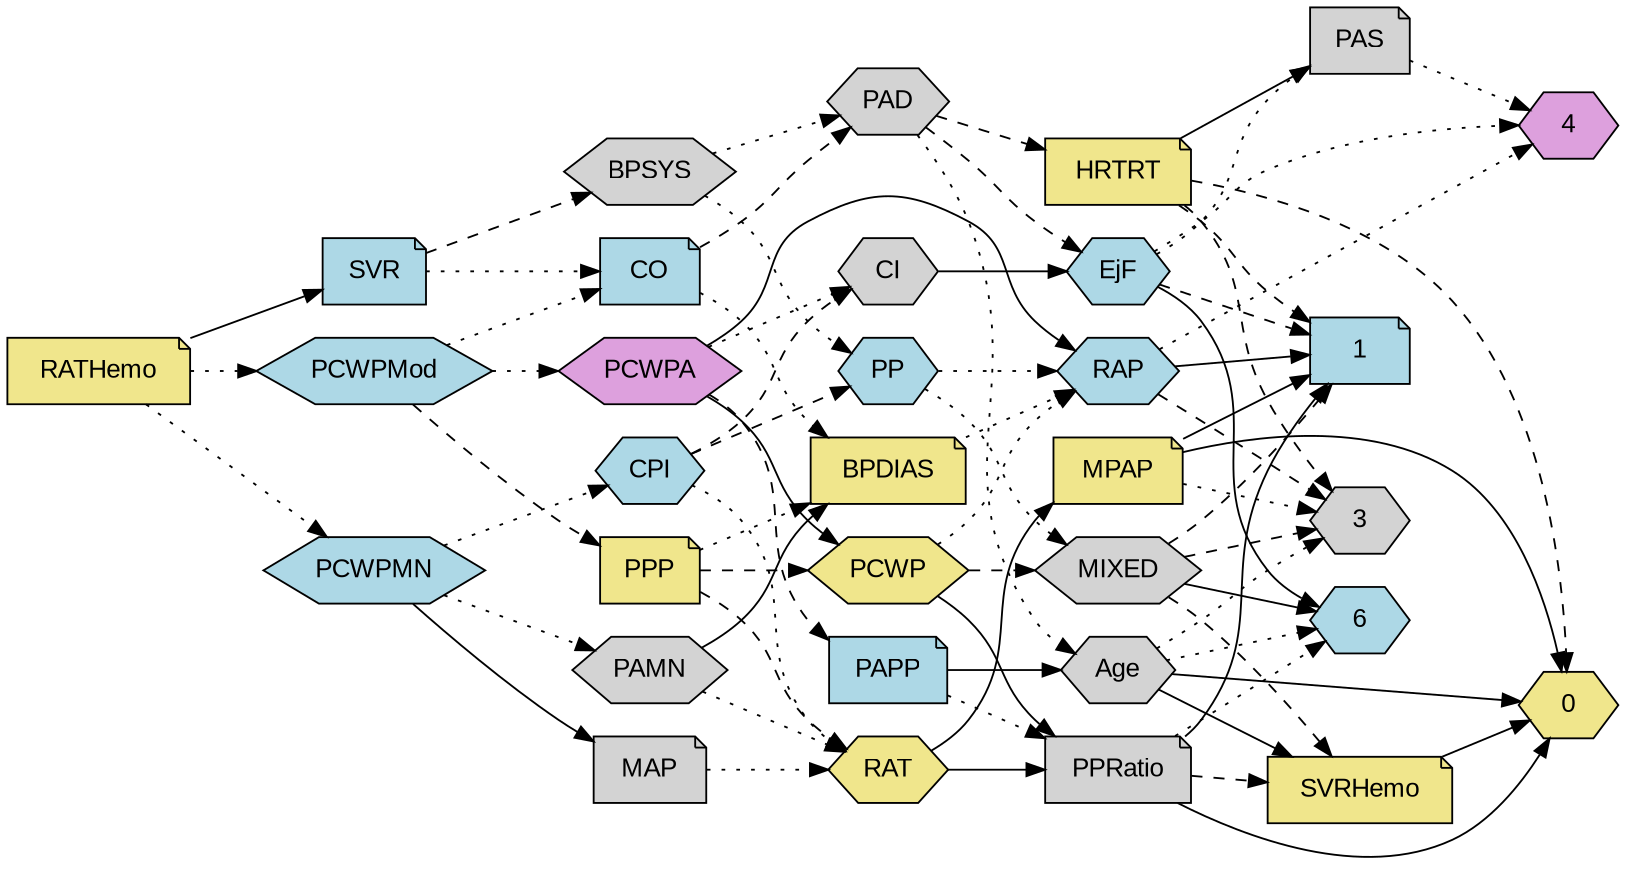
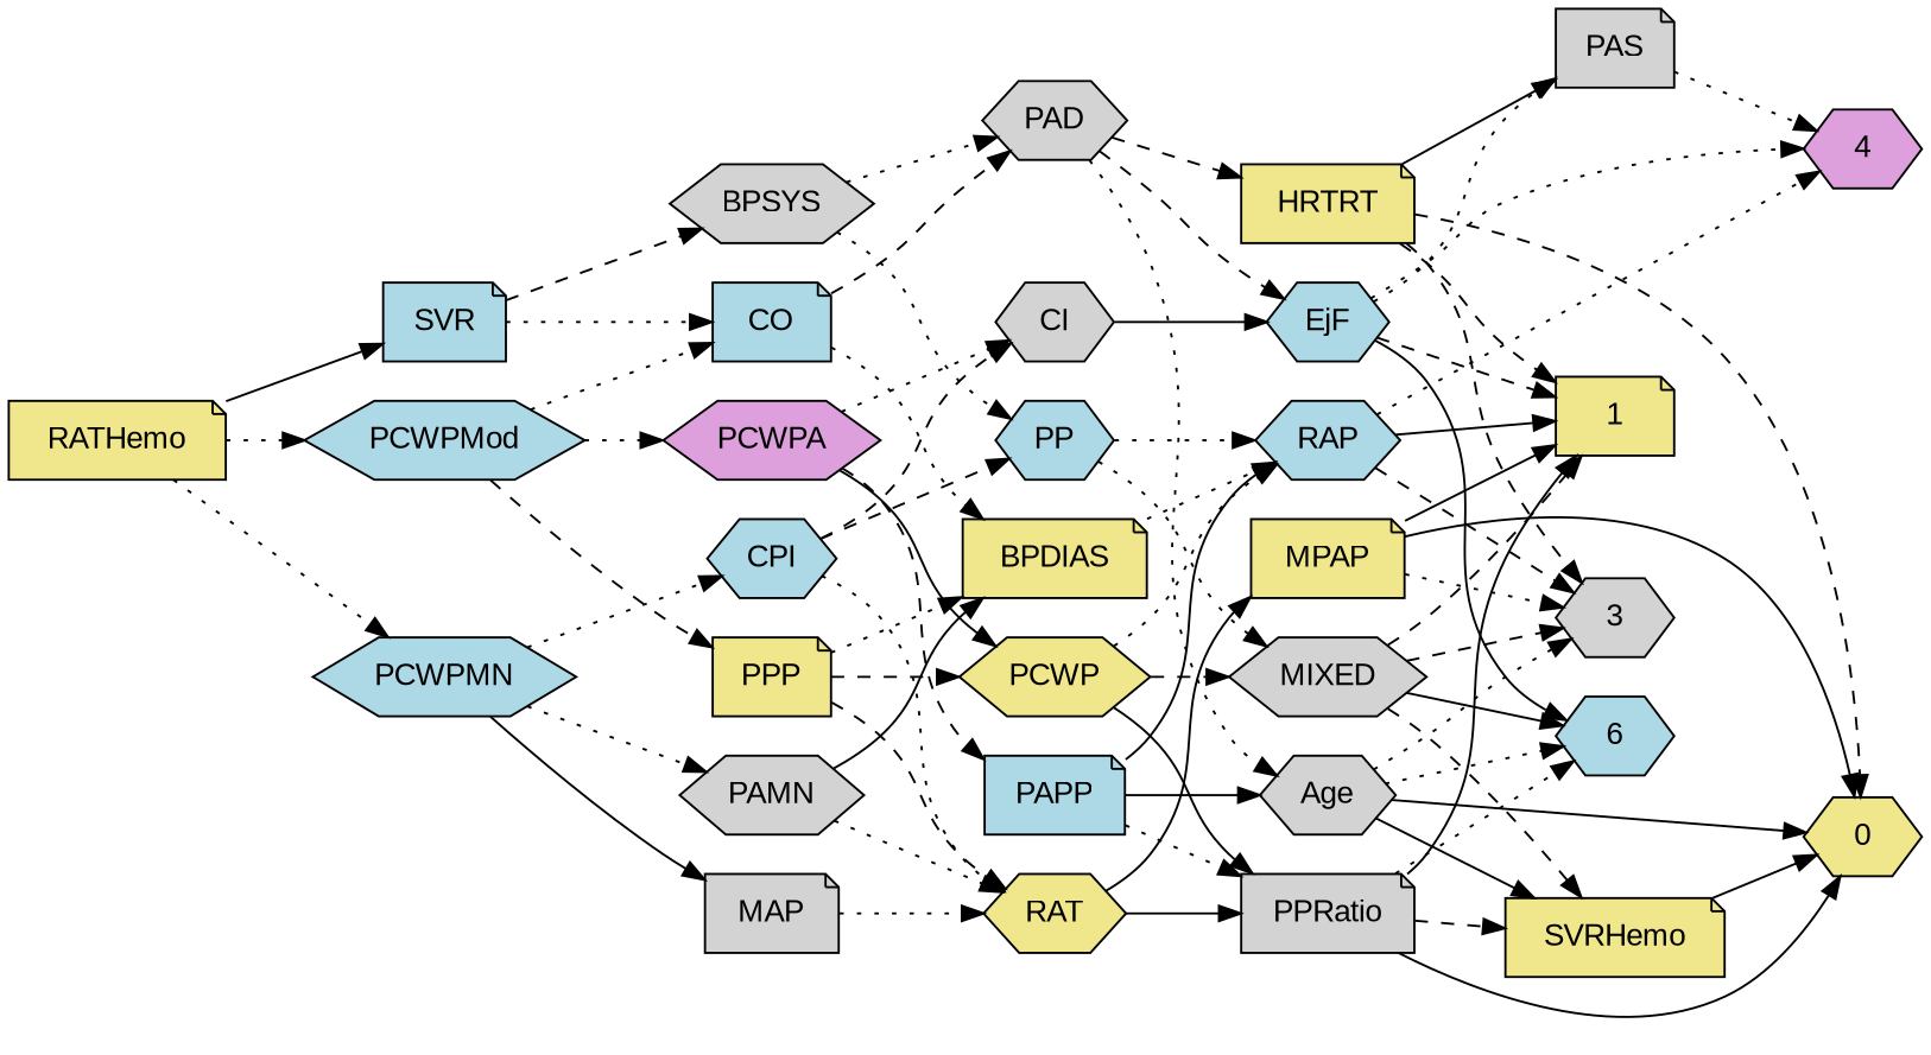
  strict digraph {
    fontname="Liberation Sans"
    rankdir=LR
    node [fillcolor=lightblue fontname="Liberation Sans" shape=hexagon style=filled]
    edge [fontname="Liberation Sans" style=dotted]
-   1 [height=0.5 shape=note width=0.75]
+   1 [fillcolor=khaki height=0.5 shape=note width=0.75]
    n2 [height=0.5 label=6 width=0.75]
    3 [fillcolor=lightgrey height=0.5 width=0.75]
    4 [fillcolor=plum height=0.5 width=0.75]
    n5 [fillcolor=khaki height=0.5 label=0 width=0.75]
    Age [fillcolor=lightgrey height=0.5 width=0.75]
    SVRHemo [fillcolor=khaki height=0.5 shape=note width=1.3902]
    EjF [height=0.5 width=0.75]
    PAS [fillcolor=lightgrey height=0.5 shape=note width=0.75]
    RAP [height=0.5 width=0.77632]
    MIXED [fillcolor=lightgrey height=0.5 width=1.1193]
    MPAP [fillcolor=khaki height=0.5 shape=note width=0.97491]
    BPSYS [fillcolor=lightgrey height=0.5 width=1.0471]
    PAD [fillcolor=lightgrey height=0.5 width=0.79437]
    PP [height=0.5 width=0.75]
    HRTRT [fillcolor=khaki height=0.5 shape=note width=1.1013]
    CO [height=0.5 shape=note width=0.75]
    BPDIAS [fillcolor=khaki height=0.5 shape=note width=1.1735]
    PAMN [fillcolor=lightgrey height=0.5 width=1.011]
    RAT [fillcolor=khaki height=0.5 width=0.75827]
    PPRatio [fillcolor=lightgrey height=0.5 shape=note width=1.1013]
    RATHemo [fillcolor=khaki height=0.5 shape=note width=1.3721]
    SVR [height=0.5 shape=note width=0.77632]
    PCWPMod [height=0.5 width=1.4443]
    PCWPMN [height=0.5 width=1.3902]
    PCWPA [fillcolor=plum height=0.5 width=1.1555]
    PPP [fillcolor=khaki height=0.5 shape=note width=0.75]
    CPI [height=0.5 width=0.75]
    MAP [fillcolor=lightgrey height=0.5 shape=note width=0.84854]
    CI [fillcolor=lightgrey height=0.5 width=0.75]
    PCWP [fillcolor=khaki height=0.5 width=0.97491]
    PAPP [height=0.5 shape=note width=0.88464]
    Age -> n2
    Age -> 3
    Age -> n5 [style=solid]
    Age -> SVRHemo [style=solid]
    SVRHemo -> n5 [style=solid]
    EjF -> 1 [style=dashed]
    EjF -> n2 [style=solid]
    EjF -> 4
    EjF -> PAS
    PAS -> 4
    RAP -> 1 [style=solid]
    RAP -> 3 [style=dashed]
    RAP -> 4
    MIXED -> 1 [style=dashed]
    MIXED -> n2 [style=solid]
    MIXED -> 3 [style=dashed]
    MIXED -> SVRHemo [style=dashed]
    MPAP -> 1 [style=solid]
    MPAP -> 3
    MPAP -> n5 [style=solid]
    BPSYS -> PAD
    BPSYS -> PP
    PAD -> Age
    PAD -> EjF [style=dashed]
    PAD -> HRTRT [style=dashed]
    PP -> RAP
    PP -> MIXED
    HRTRT -> 1 [style=dashed]
    HRTRT -> 3 [style=dashed]
    HRTRT -> n5 [style=dashed]
    HRTRT -> PAS [style=solid]
    CO -> PAD [style=dashed]
    CO -> BPDIAS
    BPDIAS -> RAP
    PAMN -> BPDIAS [style=solid]
    PAMN -> RAT
    RAT -> MPAP [style=solid]
    RAT -> PPRatio [style=solid]
    PPRatio -> 1 [style=solid]
    PPRatio -> n2
    PPRatio -> n5 [style=solid]
    PPRatio -> SVRHemo [style=dashed]
    RATHemo -> SVR [style=solid]
    RATHemo -> PCWPMod
    RATHemo -> PCWPMN
    SVR -> BPSYS [style=dashed]
    SVR -> CO
    PCWPMod -> CO
    PCWPMod -> PCWPA
    PCWPMod -> PPP [style=dashed]
    PCWPMN -> PAMN
    PCWPMN -> CPI
    PCWPMN -> MAP [style=solid]
    PCWPA -> CI
    PCWPA -> PCWP [style=solid]
    PCWPA -> PAPP [style=dashed]
    PPP -> BPDIAS
    PPP -> RAT [style=dashed]
    PPP -> PCWP [style=dashed]
    CPI -> PP [style=dashed]
    CPI -> RAT
    CPI -> CI [style=dashed]
    MAP -> RAT
    CI -> EjF [style=solid]
    PCWP -> RAP
    PCWP -> MIXED [style=dashed]
    PCWP -> PPRatio [style=solid]
    PAPP -> Age [style=solid]
-   PCWPA -> RAP [style=solid]
+   PAPP -> RAP [style=solid]
    PAPP -> PPRatio
  }
